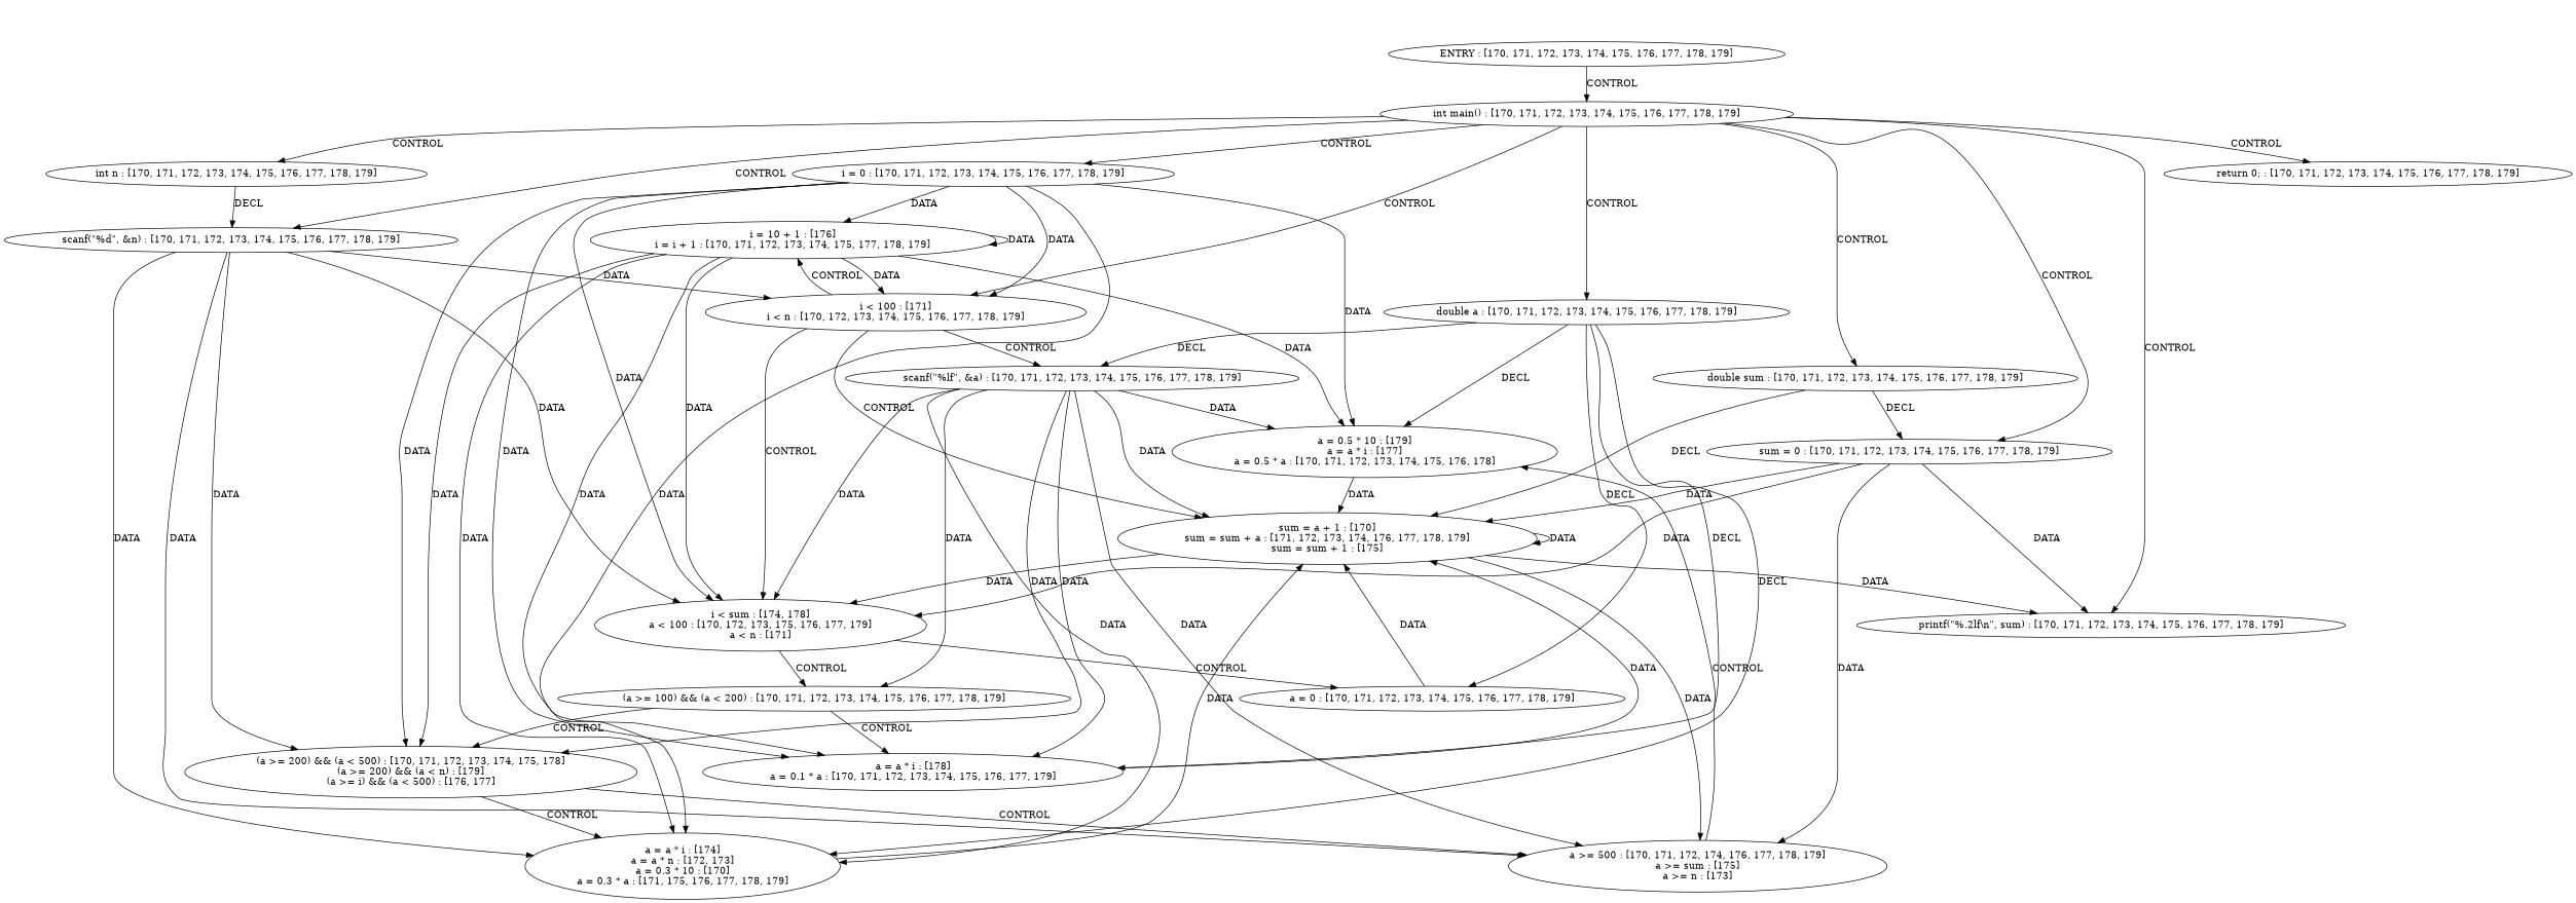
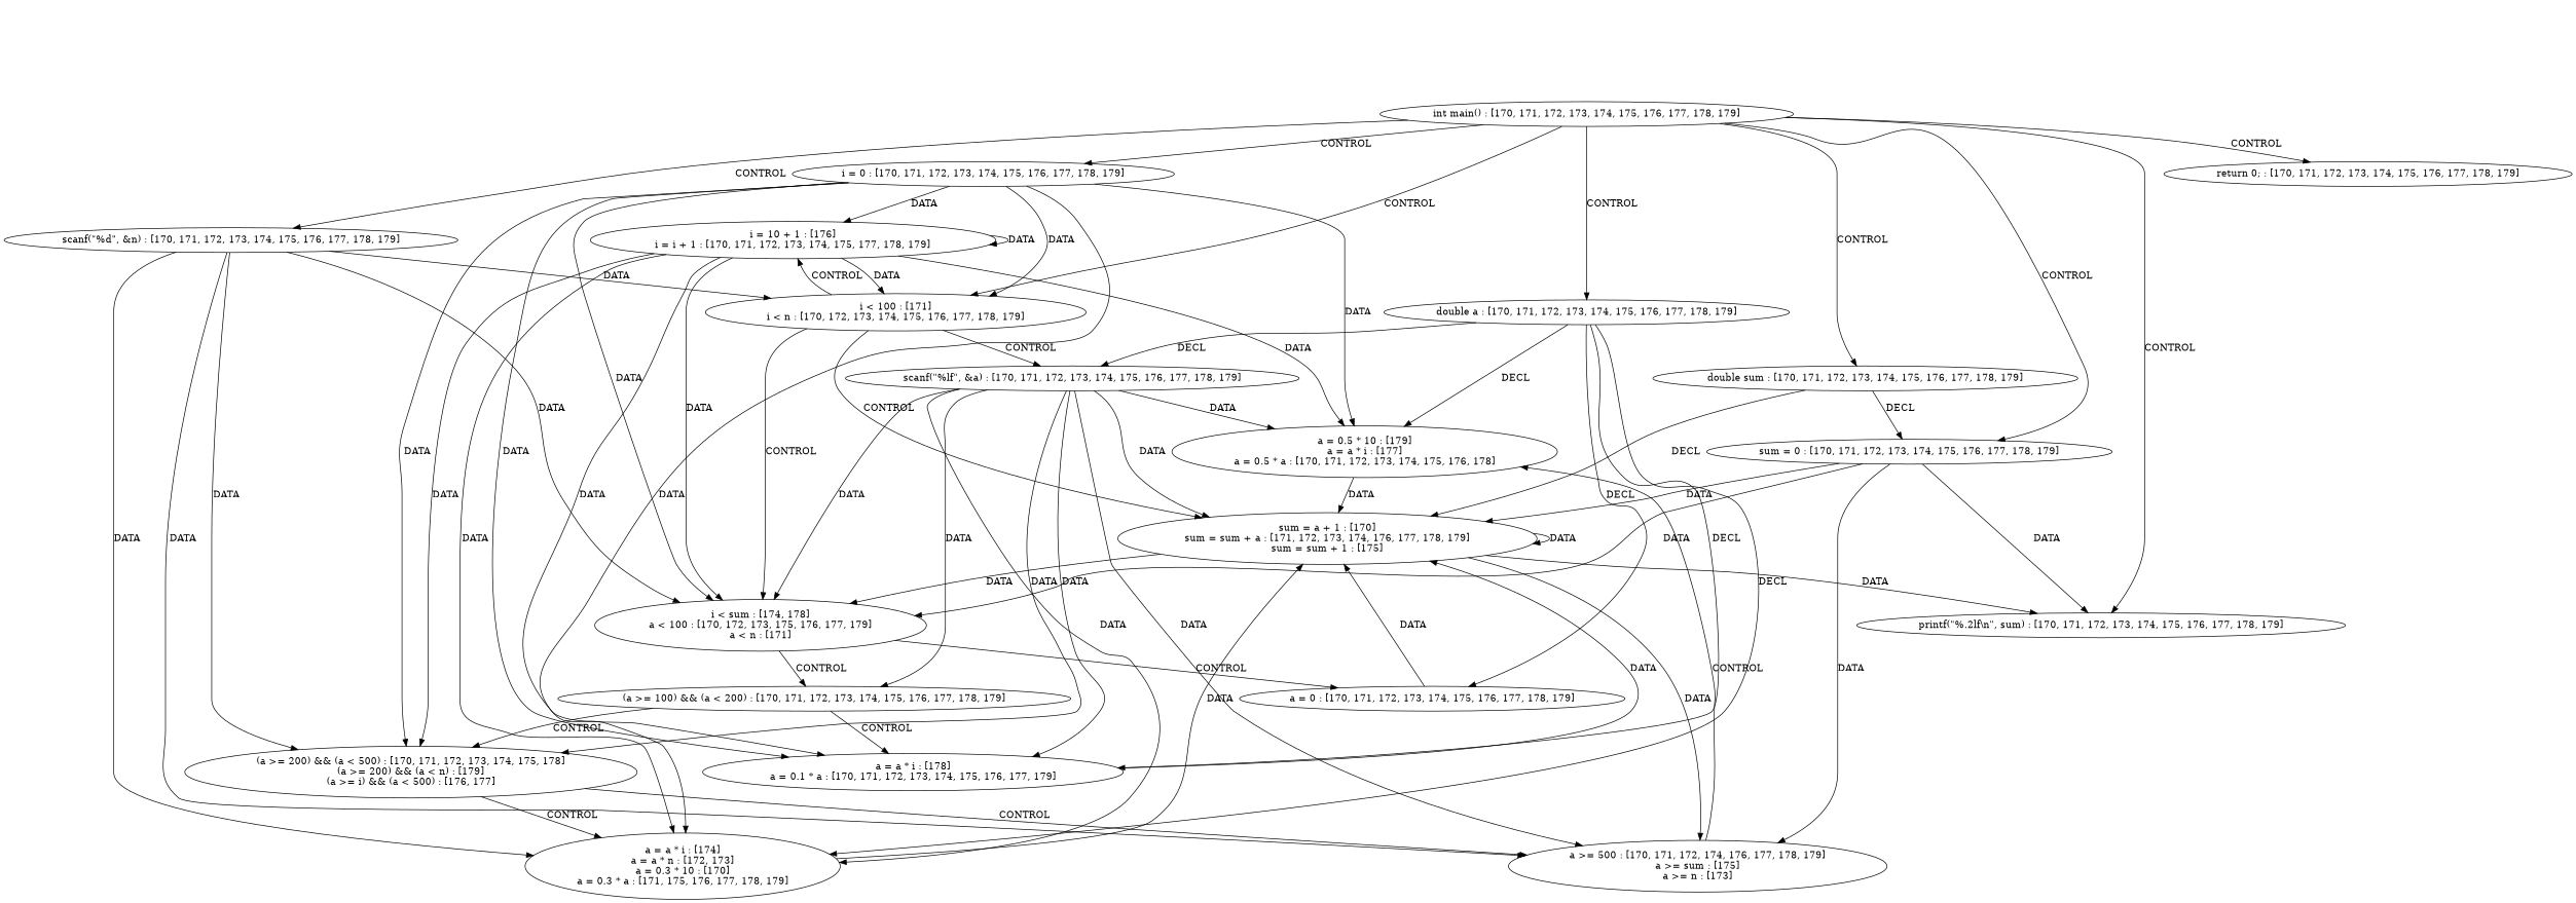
  digraph {
    n1 [label="scanf(\"%lf\", &a) : [170, 171, 172, 173, 174, 175, 176, 177, 178, 179]\n"]
    n2 [label="a = 0.5 * 10 : [179]\na = a * i : [177]\na = 0.5 * a : [170, 171, 172, 173, 174, 175, 176, 178]\n"]
    n3 [label="a = a * i : [178]\na = 0.1 * a : [170, 171, 172, 173, 174, 175, 176, 177, 179]\n"]
    n4 [label="a = a * i : [174]\na = a * n : [172, 173]\na = 0.3 * 10 : [170]\na = 0.3 * a : [171, 175, 176, 177, 178, 179]\n"]
    n5 [label="sum = a + 1 : [170]\nsum = sum + a : [171, 172, 173, 174, 176, 177, 178, 179]\nsum = sum + 1 : [175]\n"]
    n6 [label="i < sum : [174, 178]\na < 100 : [170, 172, 173, 175, 176, 177, 179]\na < n : [171]\n"]
    n7 [label="(a >= 200) && (a < 500) : [170, 171, 172, 173, 174, 175, 178]\n(a >= 200) && (a < n) : [179]\n(a >= i) && (a < 500) : [176, 177]\n"]
    n8 [label="a >= 500 : [170, 171, 172, 174, 176, 177, 178, 179]\na >= sum : [175]\na >= n : [173]\n"]
    n9 [label="(a >= 100) && (a < 200) : [170, 171, 172, 173, 174, 175, 176, 177, 178, 179]\n"]
    n10 [label="printf(\"%.2lf\\n\", sum) : [170, 171, 172, 173, 174, 175, 176, 177, 178, 179]\n"]
    n11 [label="a = 0 : [170, 171, 172, 173, 174, 175, 176, 177, 178, 179]\n"]
    n12 [label="scanf(\"%d\", &n) : [170, 171, 172, 173, 174, 175, 176, 177, 178, 179]\n"]
    n13 [label="i < 100 : [171]\ni < n : [170, 172, 173, 174, 175, 176, 177, 178, 179]\n"]
    n14 [label="i = 10 + 1 : [176]\ni = i + 1 : [170, 171, 172, 173, 174, 175, 177, 178, 179]\n"]
-   n15 [label="ENTRY : [170, 171, 172, 173, 174, 175, 176, 177, 178, 179]\n"]
    n16 [label="int main() : [170, 171, 172, 173, 174, 175, 176, 177, 178, 179]\n"]
-   n17 [label="int n : [170, 171, 172, 173, 174, 175, 176, 177, 178, 179]\n"]
    n18 [label="double sum : [170, 171, 172, 173, 174, 175, 176, 177, 178, 179]\n"]
    n19 [label="sum = 0 : [170, 171, 172, 173, 174, 175, 176, 177, 178, 179]\n"]
    n20 [label="double a : [170, 171, 172, 173, 174, 175, 176, 177, 178, 179]\n"]
    n21 [label="i = 0 : [170, 171, 172, 173, 174, 175, 176, 177, 178, 179]\n"]
    n22 [label="return 0; : [170, 171, 172, 173, 174, 175, 176, 177, 178, 179]\n"]
    n1 -> n2 [label=DATA]
    n1 -> n3 [label=DATA]
    n1 -> n4 [label=DATA]
    n1 -> n5 [label=DATA]
    n1 -> n6 [label=DATA]
    n1 -> n7 [label=DATA]
    n1 -> n8 [label=DATA]
    n1 -> n9 [label=DATA]
    n2 -> n5 [label=DATA]
    n3 -> n5 [label=DATA]
    n4 -> n5 [label=DATA]
    n5 -> n5 [label=DATA]
    n5 -> n6 [label=DATA]
    n5 -> n8 [label=DATA]
    n5 -> n10 [label=DATA]
    n6 -> n9 [label=CONTROL]
    n6 -> n11 [label=CONTROL]
    n7 -> n4 [label=CONTROL]
    n7 -> n8 [label=CONTROL]
    n8 -> n2 [label=CONTROL]
    n9 -> n3 [label=CONTROL]
    n9 -> n7 [label=CONTROL]
    n11 -> n5 [label=DATA]
    n12 -> n4 [label=DATA]
    n12 -> n6 [label=DATA]
    n12 -> n7 [label=DATA]
    n12 -> n8 [label=DATA]
    n12 -> n13 [label=DATA]
    n13 -> n1 [label=CONTROL]
    n13 -> n5 [label=CONTROL]
    n13 -> n6 [label=CONTROL]
    n13 -> n14 [label=CONTROL]
    n14 -> n2 [label=DATA]
    n14 -> n3 [label=DATA]
    n14 -> n4 [label=DATA]
    n14 -> n6 [label=DATA]
    n14 -> n7 [label=DATA]
    n14 -> n13 [label=DATA]
    n14 -> n14 [label=DATA]
-   n15 -> n16 [label=CONTROL]
    n16 -> n10 [label=CONTROL]
    n16 -> n12 [label=CONTROL]
    n16 -> n13 [label=CONTROL]
-   n16 -> n17 [label=CONTROL]
    n16 -> n18 [label=CONTROL]
    n16 -> n19 [label=CONTROL]
    n16 -> n20 [label=CONTROL]
    n16 -> n21 [label=CONTROL]
    n16 -> n22 [label=CONTROL]
-   n17 -> n12 [label=DECL]
    n18 -> n5 [label=DECL]
    n18 -> n19 [label=DECL]
    n19 -> n5 [label=DATA]
    n19 -> n6 [label=DATA]
    n19 -> n8 [label=DATA]
    n19 -> n10 [label=DATA]
    n20 -> n1 [label=DECL]
    n20 -> n2 [label=DECL]
    n20 -> n3 [label=DECL]
    n20 -> n4 [label=DECL]
    n20 -> n11 [label=DECL]
    n21 -> n2 [label=DATA]
    n21 -> n3 [label=DATA]
    n21 -> n4 [label=DATA]
    n21 -> n6 [label=DATA]
    n21 -> n7 [label=DATA]
    n21 -> n13 [label=DATA]
    n21 -> n14 [label=DATA]
  }
